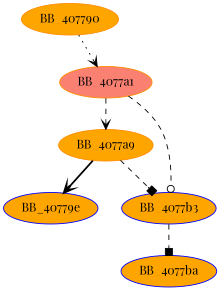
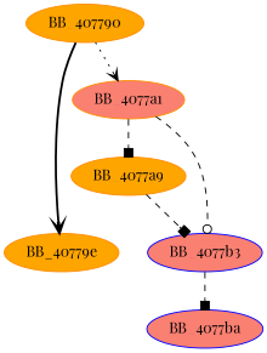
  digraph {
    fontname="Playfair Display"
    node [color=darkorange fillcolor=orange fontname="Playfair Display" style=filled]
    edge [arrowhead=box fontname="Playfair Display" style=dashed]
    BB_407790
-   BB_40779e [color=blue]
+   BB_40779e
    BB_4077a1 [fillcolor=salmon]
    BB_4077a9
-   BB_4077b3 [color=blue]
-   BB_4077ba [color=blue]
-   BB_4077a9 -> BB_40779e [arrowhead=vee style=bold]
+   BB_4077b3 [color=blue fillcolor=salmon]
+   BB_4077ba [color=blue fillcolor=salmon]
+   BB_407790 -> BB_40779e [arrowhead=vee style=bold]
    BB_407790 -> BB_4077a1 [arrowhead=vee style=dotted]
-   BB_4077a1 -> BB_4077a9 [arrowhead=vee]
+   BB_4077a1 -> BB_4077a9
    BB_4077a1 -> BB_4077b3 [arrowhead=odot]
    BB_4077a9 -> BB_4077b3
    BB_4077b3 -> BB_4077ba
  }
